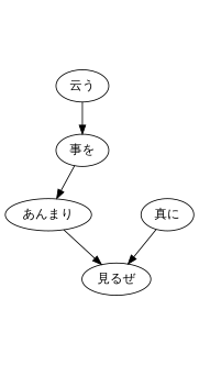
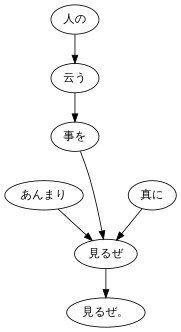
  digraph {
    n1 [label="あんまり"]
    n2 [label="見るぜ"]
+   n3 [label="見るぜ。"]
+   n4 [label="人の"]
    n5 [label="云う"]
    n6 [label="事を"]
    n7 [label="真に"]
    n1 -> n2
+   n2 -> n3
+   n4 -> n5
    n5 -> n6
-   n6 -> n1
+   n6 -> n2
    n7 -> n2
  }
